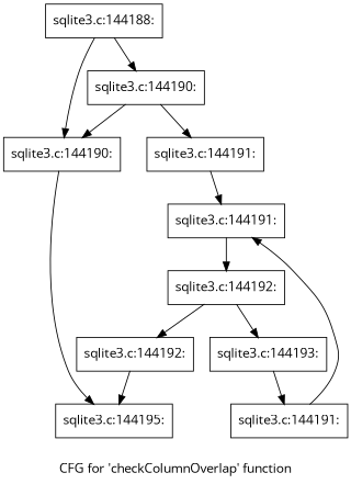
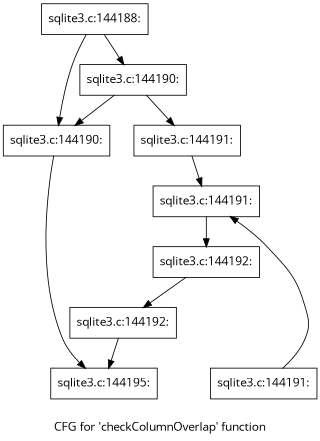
  digraph {
    fontname="Open Sans"
    label="CFG for 'checkColumnOverlap' function"
    node [fontname="Open Sans" shape=record]
    edge [fontname="Open Sans"]
    n1 [label="{sqlite3.c:144188:}"]
    n2 [label="{sqlite3.c:144190:}"]
    n3 [label="{sqlite3.c:144190:}"]
    n4 [label="{sqlite3.c:144195:}"]
    n5 [label="{sqlite3.c:144191:}"]
    n6 [label="{sqlite3.c:144191:}"]
    n7 [label="{sqlite3.c:144192:}"]
    n8 [label="{sqlite3.c:144192:}"]
-   n9 [label="{sqlite3.c:144193:}"]
    n10 [label="{sqlite3.c:144191:}"]
    n1 -> n2
    n1 -> n3
    n2 -> n4
    n3 -> n2
    n3 -> n5
    n5 -> n6
    n6 -> n7
    n7 -> n8
-   n7 -> n9
    n8 -> n4
-   n9 -> n10
    n10 -> n6
  }
